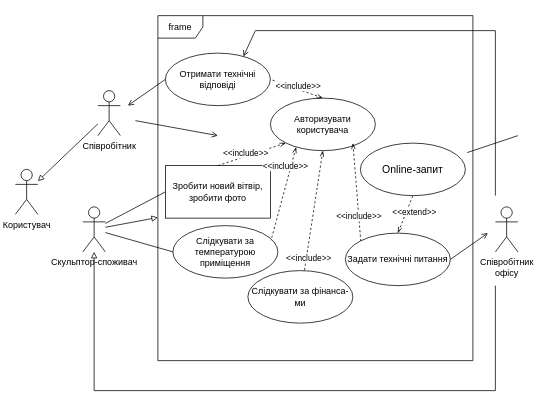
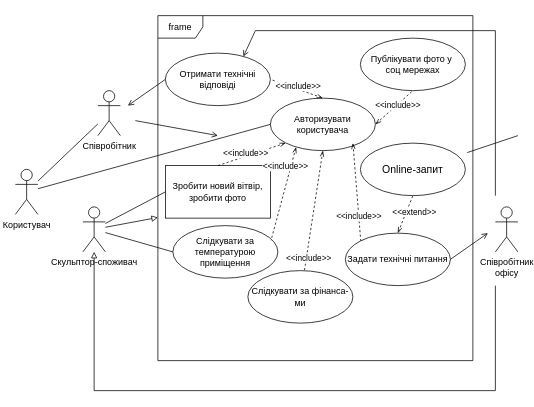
  <mxCell id="0" />
  <mxCell id="1" parent="0" />
  <mxCell id="2" value="frame" style="shape=umlFrame;whiteSpace=wrap;html=1;" parent="1" vertex="1"><mxGeometry x="210" y="20" width="420" height="460" as="geometry" /></mxCell>
  <mxCell id="3" value="" style="endArrow=open;shadow=0;strokeWidth=1;rounded=0;endFill=1;elbow=vertical;" parent="1" edge="1"><mxGeometry x="0.5" y="41" relative="1" as="geometry"><mxPoint x="180" y="160" as="sourcePoint" /><mxPoint x="290" y="180" as="targetPoint" /><mxPoint x="-40" y="32" as="offset" /></mxGeometry></mxCell>
  <mxCell id="4" value="Співробітник&lt;br&gt;офісу" style="shape=umlActor;verticalLabelPosition=bottom;verticalAlign=top;html=1;" parent="1" vertex="1"><mxGeometry x="660" y="275" width="30" height="60" as="geometry" /></mxCell>
  <mxCell id="5" value="Авторизувати&lt;br&gt;користувача" style="ellipse;whiteSpace=wrap;html=1;" parent="1" vertex="1"><mxGeometry x="360" y="130" width="140" height="70" as="geometry" /></mxCell>
  <mxCell id="6" value="Задати технічні питання" style="ellipse;whiteSpace=wrap;html=1;" parent="1" vertex="1"><mxGeometry x="460" y="310" width="140" height="70" as="geometry" /></mxCell>
  <mxCell id="7" value="Співробітник" style="shape=umlActor;verticalLabelPosition=bottom;verticalAlign=top;html=1;" parent="1" vertex="1"><mxGeometry x="130" y="120" width="30" height="60" as="geometry" /></mxCell>
  <mxCell id="8" value="" style="endArrow=open;shadow=0;strokeWidth=1;rounded=0;endFill=1;elbow=vertical;exitX=1;exitY=0.5;exitDx=0;exitDy=0;" parent="1" source="6" edge="1"><mxGeometry x="0.5" y="41" relative="1" as="geometry"><mxPoint x="650" y="360" as="sourcePoint" /><mxPoint x="650" y="310" as="targetPoint" /><mxPoint x="-40" y="32" as="offset" /></mxGeometry></mxCell>
  <mxCell id="9" value="Скульптор-споживач" style="shape=umlActor;verticalLabelPosition=bottom;verticalAlign=top;html=1;" parent="1" vertex="1"><mxGeometry x="110" y="275" width="30" height="60" as="geometry" /></mxCell>
  <mxCell id="10" value="Зробити новий вітвір,&lt;br&gt;зробити фото" style="whiteSpace=wrap;html=1;rounded=0;" parent="1" vertex="1"><mxGeometry x="220" y="220" width="140" height="70" as="geometry" /></mxCell>
  <mxCell id="11" value="Слідкувати за температурою приміщення" style="ellipse;whiteSpace=wrap;html=1;" parent="1" vertex="1"><mxGeometry x="230" y="300" width="140" height="70" as="geometry" /></mxCell>
  <mxCell id="12" value="&lt;span style=&quot;font-size: 14px;&quot;&gt;Online-запит&lt;/span&gt;" style="ellipse;whiteSpace=wrap;html=1;" parent="1" vertex="1"><mxGeometry x="480" y="190" width="140" height="70" as="geometry" /></mxCell>
  <mxCell id="13" value="&amp;lt;&amp;lt;include&amp;gt;&amp;gt;" style="endArrow=none;dashed=1;html=1;rounded=0;entryX=0.5;entryY=0;entryDx=0;entryDy=0;startArrow=openThin;startFill=0;exitX=0;exitY=1;exitDx=0;exitDy=0;" parent="1" source="5" target="10" edge="1"><mxGeometry x="0.152" y="-3" width="50" height="50" relative="1" as="geometry"><mxPoint x="280" y="210" as="sourcePoint" /><mxPoint x="430" y="310" as="targetPoint" /><mxPoint as="offset" /></mxGeometry></mxCell>
  <mxCell id="14" value="&amp;lt;&amp;lt;include&amp;gt;&amp;gt;" style="endArrow=none;dashed=1;html=1;rounded=0;entryX=0.935;entryY=0.279;entryDx=0;entryDy=0;startArrow=openThin;startFill=0;exitX=0.245;exitY=0.933;exitDx=0;exitDy=0;exitPerimeter=0;entryPerimeter=0;" parent="1" source="5" target="11" edge="1"><mxGeometry x="-0.572" y="-7" width="50" height="50" relative="1" as="geometry"><mxPoint x="374.503" y="189.749" as="sourcePoint" /><mxPoint x="300" y="230" as="targetPoint" /><mxPoint as="offset" /></mxGeometry></mxCell>
  <mxCell id="15" value="&amp;lt;&amp;lt;include&amp;gt;&amp;gt;" style="endArrow=none;dashed=1;html=1;rounded=0;entryX=0;entryY=0;entryDx=0;entryDy=0;startArrow=openThin;startFill=0;exitX=0.786;exitY=0.857;exitDx=0;exitDy=0;exitPerimeter=0;" parent="1" source="5" target="6" edge="1"><mxGeometry x="0.495" width="50" height="50" relative="1" as="geometry"><mxPoint x="418.4" y="200.35" as="sourcePoint" /><mxPoint x="359.497" y="500.251" as="targetPoint" /><mxPoint as="offset" /></mxGeometry></mxCell>
  <mxCell id="16" value="Користувач" style="shape=umlActor;verticalLabelPosition=bottom;verticalAlign=top;html=1;" parent="1" vertex="1"><mxGeometry x="20" y="225" width="30" height="60" as="geometry" /></mxCell>
  <mxCell id="17" value="Отримати технічні відповіді" style="ellipse;whiteSpace=wrap;html=1;" parent="1" vertex="1"><mxGeometry x="220" y="70" width="140" height="70" as="geometry" /></mxCell>
  <mxCell id="18" value="&amp;lt;&amp;lt;include&amp;gt;&amp;gt;" style="endArrow=none;dashed=1;html=1;rounded=0;entryX=1;entryY=0.5;entryDx=0;entryDy=0;startArrow=openThin;startFill=0;exitX=0.5;exitY=0;exitDx=0;exitDy=0;" parent="1" source="5" target="17" edge="1"><mxGeometry x="-0.036" y="-4" width="50" height="50" relative="1" as="geometry"><mxPoint x="374.503" y="189.749" as="sourcePoint" /><mxPoint x="300" y="230" as="targetPoint" /><mxPoint as="offset" /></mxGeometry></mxCell>
+ <mxCell id="19" value="" style="endArrow=none;html=1;rounded=0;exitX=0;exitY=0.5;exitDx=0;exitDy=0;" parent="1" source="5" edge="1" target="16"><mxGeometry width="50" height="50" relative="1" as="geometry"><mxPoint x="320" y="210" as="sourcePoint" /><mxPoint x="100" y="230" as="targetPoint" /></mxGeometry></mxCell>
  <mxCell id="20" value="" style="endArrow=open;shadow=0;strokeWidth=1;rounded=0;endFill=1;elbow=vertical;exitX=0;exitY=0.5;exitDx=0;exitDy=0;" parent="1" source="17" edge="1"><mxGeometry x="0.5" y="41" relative="1" as="geometry"><mxPoint x="150" y="260" as="sourcePoint" /><mxPoint x="170" y="140" as="targetPoint" /><mxPoint x="-40" y="32" as="offset" /></mxGeometry></mxCell>
- <mxCell id="21" value="" style="endArrow=block;shadow=0;strokeWidth=1;rounded=0;endFill=0;elbow=vertical;" parent="1" edge="1" target="16" source="7"><mxGeometry x="0.5" y="41" relative="1" as="geometry"><mxPoint x="120" y="160" as="sourcePoint" /><mxPoint x="80" y="210" as="targetPoint" /><mxPoint x="-40" y="32" as="offset" /></mxGeometry></mxCell>
+ <mxCell id="21" value="" style="endArrow=none;shadow=0;strokeWidth=1;rounded=0;endFill=0;elbow=vertical;" parent="1" edge="1" target="16" source="7"><mxGeometry x="0.5" y="41" relative="1" as="geometry"><mxPoint x="120" y="160" as="sourcePoint" /><mxPoint x="80" y="210" as="targetPoint" /><mxPoint x="-40" y="32" as="offset" /></mxGeometry></mxCell>
  <mxCell id="22" value="" style="endArrow=open;shadow=0;strokeWidth=1;rounded=0;endFill=1;elbow=vertical;entryX=0.743;entryY=0.064;entryDx=0;entryDy=0;entryPerimeter=0;" parent="1" target="17" edge="1"><mxGeometry x="0.5" y="41" relative="1" as="geometry"><mxPoint x="660" y="260" as="sourcePoint" /><mxPoint x="400" y="40" as="targetPoint" /><mxPoint x="-40" y="32" as="offset" /><Array as="points"><mxPoint x="660" y="40" /><mxPoint x="340" y="40" /></Array></mxGeometry></mxCell>
  <mxCell id="23" value="&amp;lt;&amp;lt;extend&amp;gt;&amp;gt;" style="endArrow=none;dashed=1;html=1;rounded=0;startArrow=openThin;startFill=0;exitX=0.5;exitY=0;exitDx=0;exitDy=0;entryX=0.5;entryY=1;entryDx=0;entryDy=0;" parent="1" source="6" target="12" edge="1"><mxGeometry x="0.259" y="-10" width="50" height="50" relative="1" as="geometry"><mxPoint x="430" y="538.333" as="sourcePoint" /><mxPoint x="409.497" y="410.251" as="targetPoint" /><mxPoint as="offset" /></mxGeometry></mxCell>
  <mxCell id="24" value="Слідкувати за фінанса-&lt;br&gt;ми" style="ellipse;whiteSpace=wrap;html=1;" parent="1" vertex="1"><mxGeometry x="330" y="360" width="140" height="70" as="geometry" /></mxCell>
  <mxCell id="25" value="&amp;lt;&amp;lt;include&amp;gt;&amp;gt;" style="endArrow=none;dashed=1;html=1;rounded=0;startArrow=openThin;startFill=0;exitX=0.5;exitY=1;exitDx=0;exitDy=0;" parent="1" source="5" target="24" edge="1"><mxGeometry x="0.787" y="3" width="50" height="50" relative="1" as="geometry"><mxPoint x="430.02" y="199.93" as="sourcePoint" /><mxPoint x="369.497" y="410.251" as="targetPoint" /><mxPoint as="offset" /></mxGeometry></mxCell>
  <mxCell id="26" value="" style="endArrow=block;shadow=0;strokeWidth=1;rounded=0;endFill=0;elbow=vertical;" parent="1" edge="1" target="2" source="9"><mxGeometry x="0.5" y="41" relative="1" as="geometry"><mxPoint x="144.58" y="280" as="sourcePoint" /><mxPoint x="144.58" y="230" as="targetPoint" /><mxPoint x="-40" y="32" as="offset" /></mxGeometry></mxCell>
  <mxCell id="27" value="" style="endArrow=block;shadow=0;strokeWidth=1;rounded=0;endFill=0;elbow=vertical;" parent="1" edge="1" target="9"><mxGeometry x="0.5" y="41" relative="1" as="geometry"><mxPoint x="660" y="380" as="sourcePoint" /><mxPoint x="140" y="380" as="targetPoint" /><mxPoint x="-40" y="32" as="offset" /><Array as="points"><mxPoint x="660" y="520" /><mxPoint x="125" y="520" /></Array></mxGeometry></mxCell>
  <mxCell id="28" value="" style="endArrow=none;html=1;rounded=0;" parent="1" edge="1"><mxGeometry width="50" height="50" relative="1" as="geometry"><mxPoint x="622.512" y="202.578" as="sourcePoint" /><mxPoint x="690" y="180" as="targetPoint" /></mxGeometry></mxCell>
  <mxCell id="29" value="" style="endArrow=none;html=1;rounded=0;entryX=0;entryY=0.5;entryDx=0;entryDy=0;" parent="1" target="10" edge="1" source="9"><mxGeometry width="50" height="50" relative="1" as="geometry"><mxPoint x="170" y="300" as="sourcePoint" /><mxPoint x="340" y="260" as="targetPoint" /></mxGeometry></mxCell>
  <mxCell id="30" value="" style="endArrow=none;html=1;rounded=0;entryX=0;entryY=0.5;entryDx=0;entryDy=0;" parent="1" target="11" edge="1" source="9"><mxGeometry width="50" height="50" relative="1" as="geometry"><mxPoint x="170" y="320" as="sourcePoint" /><mxPoint x="230" y="265" as="targetPoint" /></mxGeometry></mxCell>
+ <mxCell id="31" value="Публікувати фото у&amp;nbsp;&lt;br&gt;соц мережах" style="ellipse;whiteSpace=wrap;html=1;" parent="1" vertex="1"><mxGeometry x="480" y="50" width="140" height="70" as="geometry" /></mxCell>
+ <mxCell id="32" value="&amp;lt;&amp;lt;include&amp;gt;&amp;gt;" style="endArrow=none;dashed=1;html=1;rounded=0;entryX=0.5;entryY=1;entryDx=0;entryDy=0;startArrow=openThin;startFill=0;exitX=1;exitY=0.5;exitDx=0;exitDy=0;" parent="1" source="5" target="31" edge="1"><mxGeometry x="0.16" y="-1" width="50" height="50" relative="1" as="geometry"><mxPoint x="440" y="140" as="sourcePoint" /><mxPoint x="410" y="75" as="targetPoint" /><mxPoint as="offset" /></mxGeometry></mxCell>
